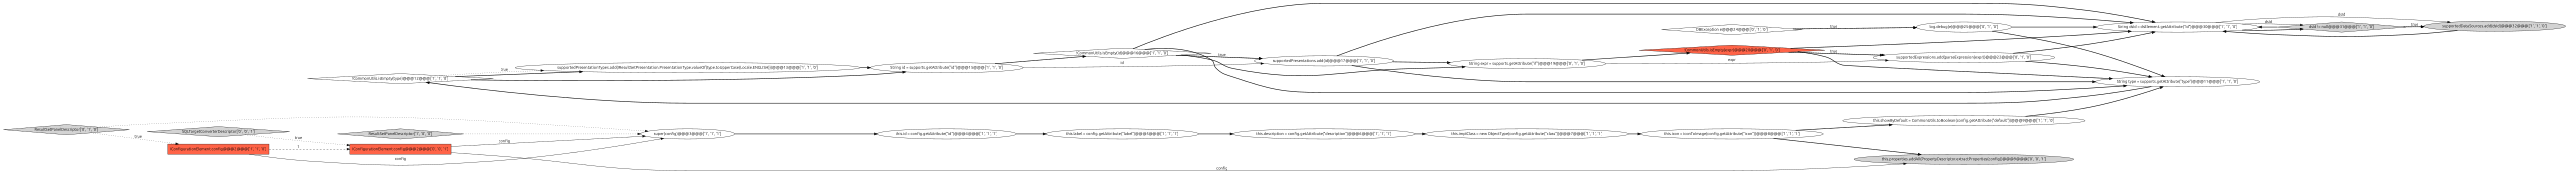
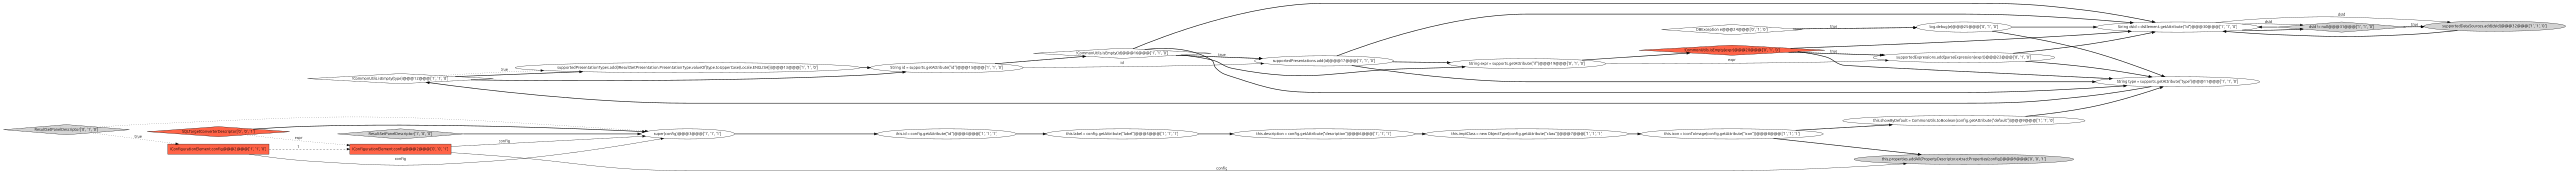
  digraph {
    fontname=Ubuntu
    rankdir=LR
    node [fillcolor=white fontname=Ubuntu shape=ellipse style=filled]
    edge [fontname=Ubuntu style=bold]
    n1 [label="!CommonUtils.isEmpty(type)@@@12@@@['1', '1', '0']" shape=diamond]
    n2 [label="String id = supports.getAttribute(\"id\")@@@15@@@['1', '1', '0']"]
    n3 [label="supportedPresentationTypes.add(IResultSetPresentation.PresentationType.valueOf(type.toUpperCase(Locale.ENGLISH)))@@@13@@@['1', '1', '0']"]
    n4 [label="supportedPresentations.add(id)@@@17@@@['1', '1', '0']"]
    n5 [label="!CommonUtils.isEmpty(id)@@@16@@@['1', '1', '0']" shape=diamond]
    n6 [label="String expr = supports.getAttribute(\"if\")@@@19@@@['0', '1', '0']"]
    n7 [label="supportedExpressions.add(parseExpression(expr))@@@22@@@['0', '1', '0']"]
    n8 [fillcolor=tomato label="!CommonUtils.isEmpty(expr)@@@20@@@['0', '1', '0']" shape=diamond]
    n9 [label="String type = supports.getAttribute(\"type\")@@@11@@@['1', '1', '0']"]
    n10 [label="String dsId = dsElement.getAttribute(\"id\")@@@30@@@['1', '1', '0']"]
    n11 [fillcolor=tomato label="IConfigurationElement config@@@2@@@['0', '0', '1']" shape=box]
    n12 [fillcolor=lightgray label="this.properties.addAll(PropertyDescriptor.extractProperties(config))@@@9@@@['0', '0', '1']"]
    n13 [label="super(config)@@@3@@@['1', '1', '1']"]
    n14 [label="this.id = config.getAttribute(\"id\")@@@4@@@['1', '1', '1']"]
    n15 [fillcolor=lightgray label="dsId != null@@@31@@@['1', '1', '0']" shape=diamond]
    n16 [fillcolor=lightgray label="supportedDataSources.add(dsId)@@@32@@@['1', '1', '0']"]
    n17 [label="DBException e@@@24@@@['0', '1', '0']" shape=diamond]
    n18 [label="log.debug(e)@@@25@@@['0', '1', '0']"]
    n19 [label="this.description = config.getAttribute(\"description\")@@@6@@@['1', '1', '1']"]
    n20 [label="this.implClass = new ObjectType(config.getAttribute(\"class\"))@@@7@@@['1', '1', '1']"]
    n21 [label="this.icon = iconToImage(config.getAttribute(\"icon\"))@@@8@@@['1', '1', '1']"]
    n22 [fillcolor=lightgray label="ResultSetPanelDescriptor['0', '1', '0']" shape=diamond]
    n23 [fillcolor=tomato label="IConfigurationElement config@@@2@@@['1', '1', '0']" shape=box]
    n24 [label="this.showByDefault = CommonUtils.toBoolean(config.getAttribute(\"default\"))@@@9@@@['1', '1', '0']"]
    n25 [label="this.label = config.getAttribute(\"label\")@@@5@@@['1', '1', '1']"]
    n26 [fillcolor=lightgray label="ResultSetPanelDescriptor['1', '0', '0']" shape=diamond]
-   n27 [fillcolor=lightgray label="SQLTargetConverterDescriptor['0', '0', '1']" shape=diamond]
+   n27 [fillcolor=tomato label="SQLTargetConverterDescriptor['0', '0', '1']" shape=diamond]
    n1 -> n2
    n1 -> n3 [label=true style=dotted]
    n1 -> n3
    n2 -> n4 [label=id style=solid]
    n2 -> n5
    n3 -> n2
    n4 -> n6
    n4 -> n9
    n4 -> n10
    n5 -> n4 [label=true style=dotted]
    n5 -> n4
    n5 -> n6
    n5 -> n9
    n5 -> n10
    n6 -> n7 [label=expr style=solid]
    n6 -> n8
    n7 -> n9
    n7 -> n10
    n8 -> n7
    n8 -> n7 [label=true style=dotted]
    n8 -> n9
    n8 -> n10
    n9 -> n1
    n10 -> n15
    n10 -> n15 [label=dsId style=solid]
    n10 -> n16 [label=dsId style=solid]
    n11 -> n12 [label=config style=solid]
    n11 -> n13 [label=config style=solid]
    n13 -> n14
    n14 -> n25
    n15 -> n10
    n15 -> n16 [label=true style=dotted]
    n15 -> n16
    n16 -> n10
    n17 -> n18 [label=true style=dotted]
    n17 -> n18
    n18 -> n9
    n18 -> n10
    n19 -> n20
    n20 -> n21
    n21 -> n12
    n21 -> n24
    n22 -> n13 [style=dotted]
    n22 -> n23 [label=true style=dotted]
    n23 -> n11 [label=1 style=dashed]
    n23 -> n13 [label=config style=solid]
    n24 -> n9
    n25 -> n19
-   n26 -> n13 [style=dotted]
-   n27 -> n11 [label=true style=dotted]
+   n26 -> n13
+   n27 -> n11 [label=expr style=dotted]
+   n27 -> n13
  }
